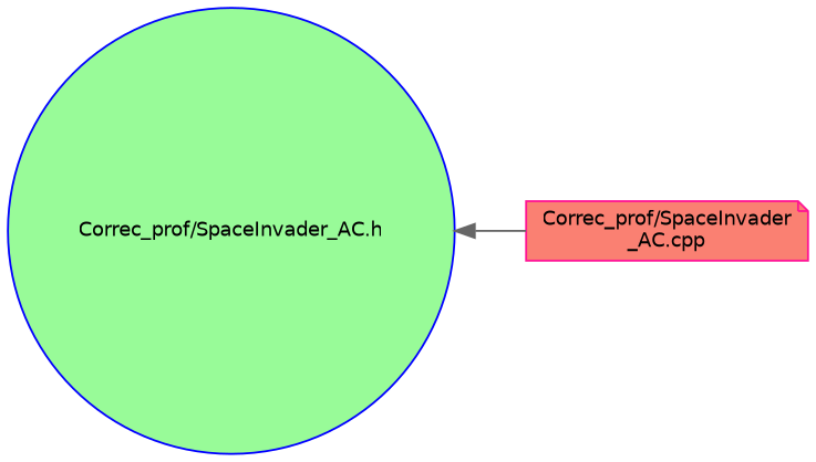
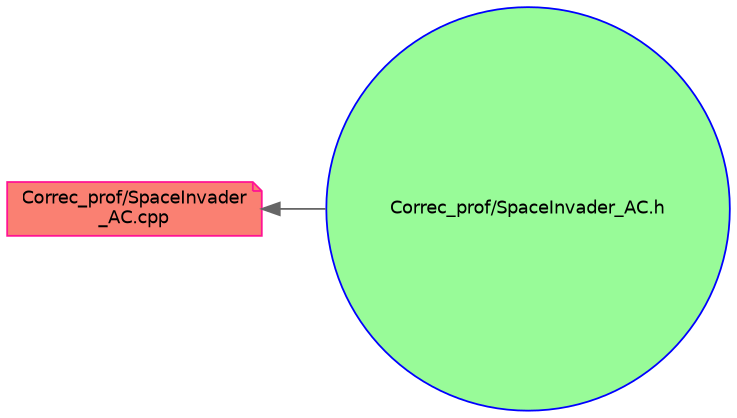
  digraph {
    rankdir=LR
    node [fontname=Helvetica fontsize=10 style=filled]
    n1 [color=blue fillcolor=palegreen fontcolor=black height=0.2 label="Correc_prof/SpaceInvader_AC.h" shape=circle width=0.4]
    n2 [color=deeppink fillcolor=salmon height=0.2 label="Correc_prof/SpaceInvader\l_AC.cpp" shape=note width=0.4]
-   n1 -> n2 [color=gray40 dir=back fontname=Helvetica fontsize=10 labelfontname=Helvetica labelfontsize=10 style=solid]
+   n2 -> n1 [color=gray40 dir=back fontname=Helvetica fontsize=10 labelfontname=Helvetica labelfontsize=10 style=solid]
  }
